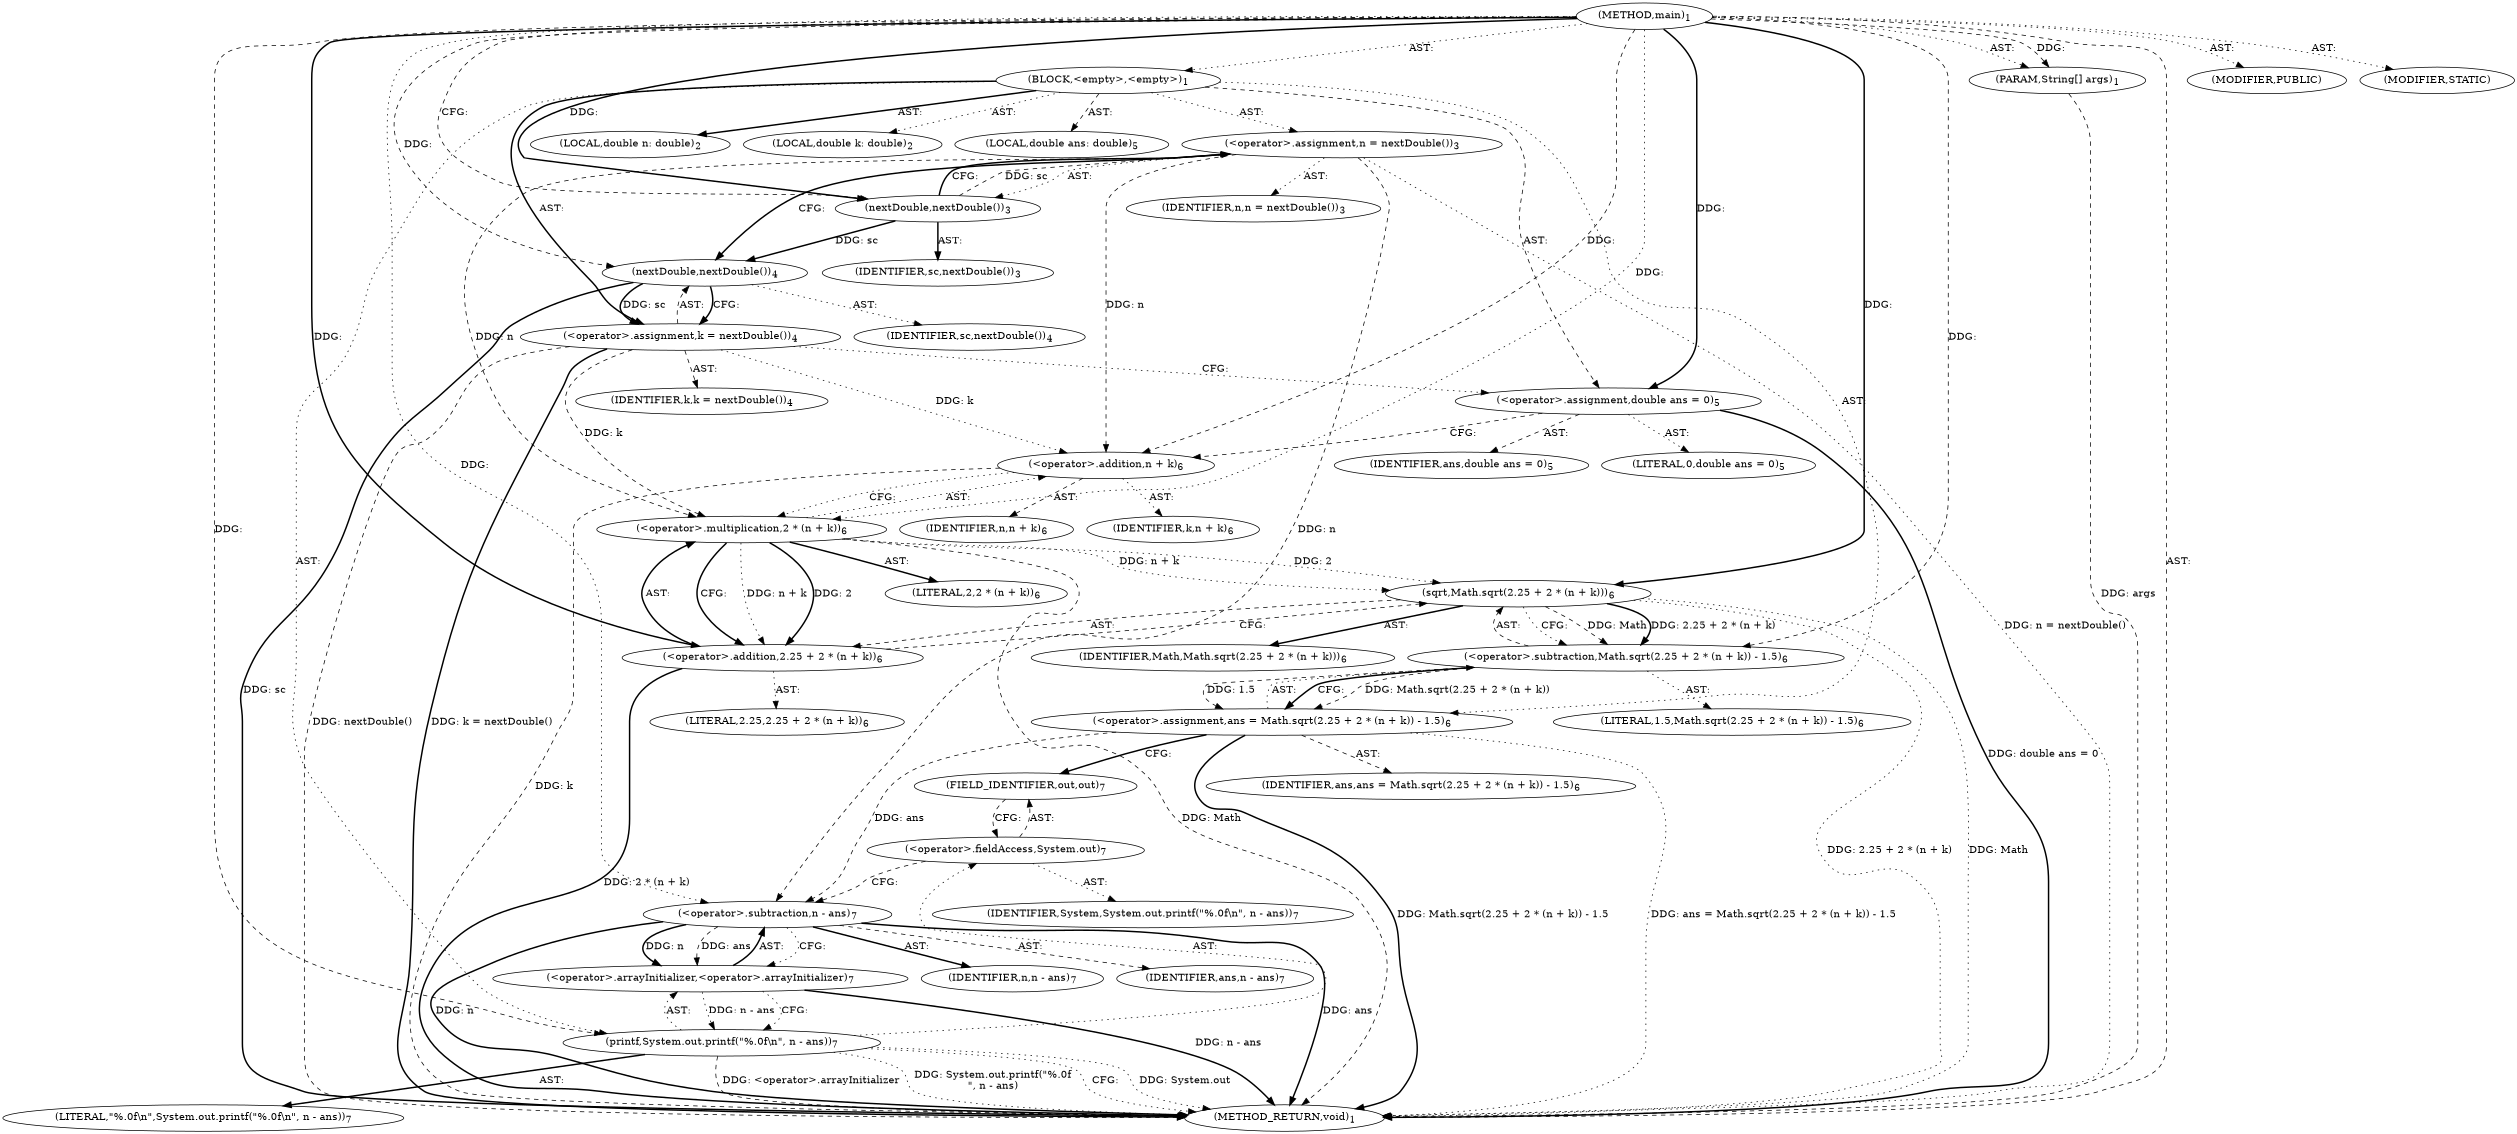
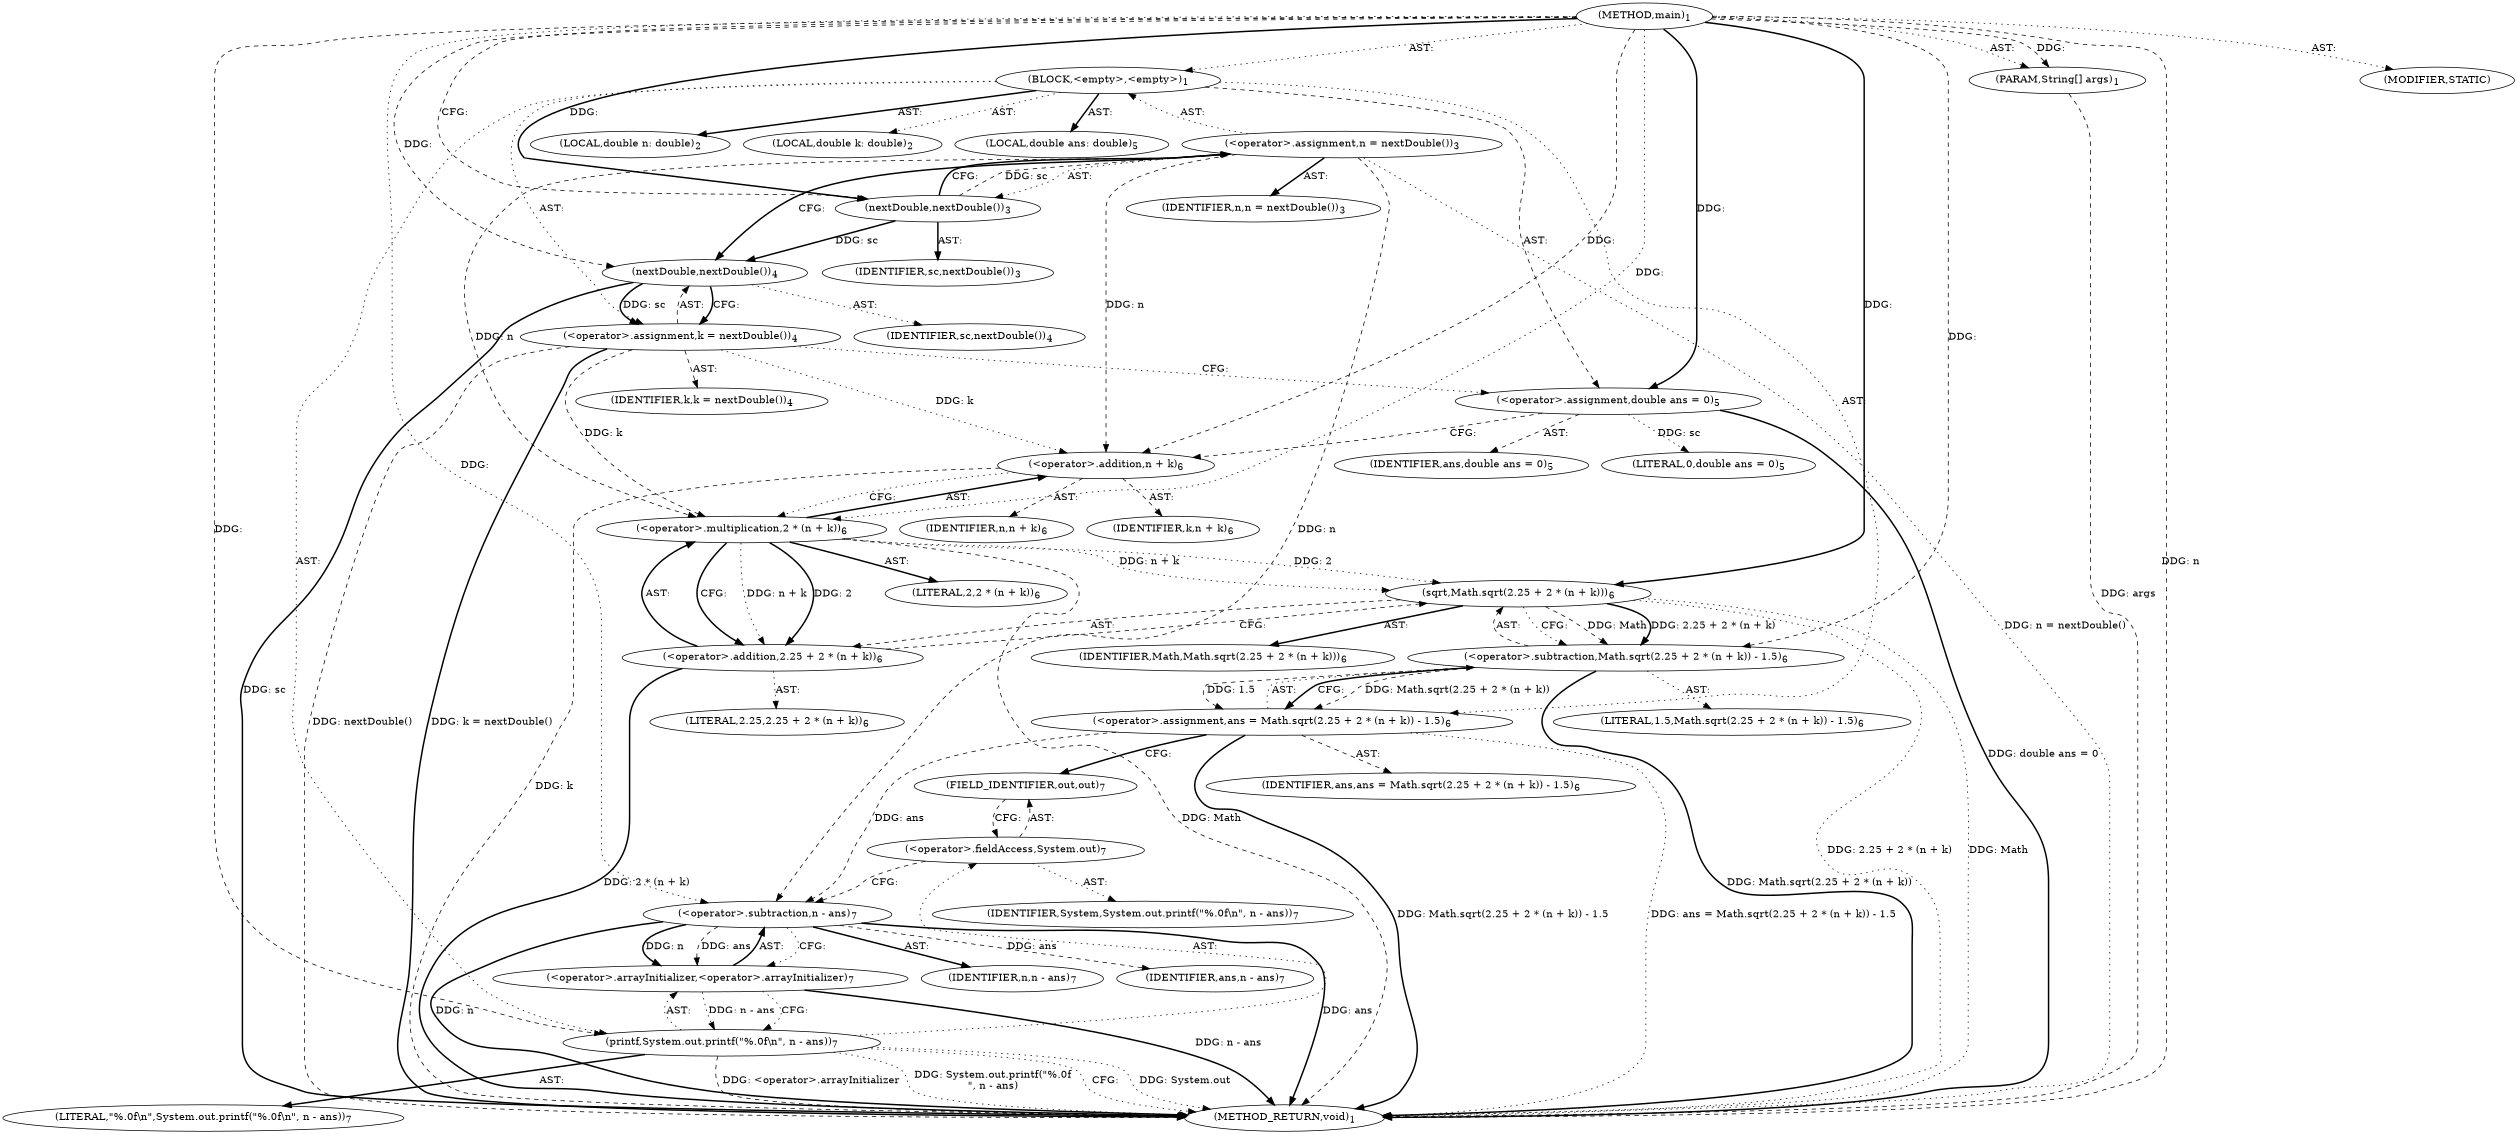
  digraph {
    edge [style=dashed]
    n1 [label=<(METHOD,main)<SUB>1</SUB>>]
    n2 [label=<(PARAM,String[] args)<SUB>1</SUB>>]
    n3 [label=<(BLOCK,&lt;empty&gt;,&lt;empty&gt;)<SUB>1</SUB>>]
    n4 [label=<(nextDouble,nextDouble())<SUB>3</SUB>>]
    n5 [label=<(nextDouble,nextDouble())<SUB>4</SUB>>]
    n6 [label=<(&lt;operator&gt;.assignment,double ans = 0)<SUB>5</SUB>>]
    n7 [label=<(&lt;operator&gt;.subtraction,Math.sqrt(2.25 + 2 * (n + k)) - 1.5)<SUB>6</SUB>>]
    n8 [label=<(sqrt,Math.sqrt(2.25 + 2 * (n + k)))<SUB>6</SUB>>]
    n9 [label=<(&lt;operator&gt;.addition,2.25 + 2 * (n + k))<SUB>6</SUB>>]
    n10 [label=<(&lt;operator&gt;.multiplication,2 * (n + k))<SUB>6</SUB>>]
    n11 [label=<(&lt;operator&gt;.addition,n + k)<SUB>6</SUB>>]
    n12 [label=<(printf,System.out.printf(&quot;%.0f\n&quot;, n - ans))<SUB>7</SUB>>]
    n13 [label=<(&lt;operator&gt;.subtraction,n - ans)<SUB>7</SUB>>]
-   n14 [label=<(MODIFIER,PUBLIC)>]
    n15 [label=<(MODIFIER,STATIC)>]
    n16 [label=<(METHOD_RETURN,void)<SUB>1</SUB>>]
    n17 [label=<(LOCAL,double n: double)<SUB>2</SUB>>]
    n18 [label=<(LOCAL,double k: double)<SUB>2</SUB>>]
    n19 [label=<(&lt;operator&gt;.assignment,n = nextDouble())<SUB>3</SUB>>]
    n20 [label=<(&lt;operator&gt;.assignment,k = nextDouble())<SUB>4</SUB>>]
    n21 [label=<(LOCAL,double ans: double)<SUB>5</SUB>>]
    n22 [label=<(&lt;operator&gt;.assignment,ans = Math.sqrt(2.25 + 2 * (n + k)) - 1.5)<SUB>6</SUB>>]
    n23 [label=<(IDENTIFIER,sc,nextDouble())<SUB>3</SUB>>]
    n24 [label=<(IDENTIFIER,sc,nextDouble())<SUB>4</SUB>>]
    n25 [label=<(IDENTIFIER,ans,double ans = 0)<SUB>5</SUB>>]
    n26 [label=<(LITERAL,0,double ans = 0)<SUB>5</SUB>>]
    n27 [label=<(LITERAL,1.5,Math.sqrt(2.25 + 2 * (n + k)) - 1.5)<SUB>6</SUB>>]
    n28 [label=<(IDENTIFIER,Math,Math.sqrt(2.25 + 2 * (n + k)))<SUB>6</SUB>>]
    n29 [label=<(LITERAL,2.25,2.25 + 2 * (n + k))<SUB>6</SUB>>]
    n30 [label=<(LITERAL,2,2 * (n + k))<SUB>6</SUB>>]
    n31 [label=<(IDENTIFIER,n,n + k)<SUB>6</SUB>>]
    n32 [label=<(IDENTIFIER,k,n + k)<SUB>6</SUB>>]
    n33 [label=<(&lt;operator&gt;.fieldAccess,System.out)<SUB>7</SUB>>]
    n34 [label=<(LITERAL,&quot;%.0f\n&quot;,System.out.printf(&quot;%.0f\n&quot;, n - ans))<SUB>7</SUB>>]
    n35 [label=<(&lt;operator&gt;.arrayInitializer,&lt;operator&gt;.arrayInitializer)<SUB>7</SUB>>]
    n36 [label=<(IDENTIFIER,n,n - ans)<SUB>7</SUB>>]
    n37 [label=<(IDENTIFIER,ans,n - ans)<SUB>7</SUB>>]
    n38 [label=<(IDENTIFIER,n,n = nextDouble())<SUB>3</SUB>>]
    n39 [label=<(IDENTIFIER,k,k = nextDouble())<SUB>4</SUB>>]
    n40 [label=<(IDENTIFIER,ans,ans = Math.sqrt(2.25 + 2 * (n + k)) - 1.5)<SUB>6</SUB>>]
    n41 [label=<(FIELD_IDENTIFIER,out,out)<SUB>7</SUB>>]
    n42 [label=<(IDENTIFIER,System,System.out.printf(&quot;%.0f\n&quot;, n - ans))<SUB>7</SUB>>]
    n1 -> n2 [label="AST: " style=dotted]
    n1 -> n2 [label="DDG: "]
    n1 -> n3 [label="AST: " style=dotted]
    n1 -> n4 [label="CFG: "]
    n1 -> n4 [label="DDG: " style=bold]
    n1 -> n5 [label="DDG: "]
    n1 -> n6 [label="DDG: " style=bold]
    n1 -> n7 [label="DDG: "]
    n1 -> n8 [label="DDG: " style=bold]
-   n1 -> n9 [label="DDG: " style=bold]
    n1 -> n10 [label="DDG: " style=dotted]
    n1 -> n11 [label="DDG: "]
    n1 -> n12 [label="DDG: "]
    n1 -> n13 [label="DDG: " style=dotted]
-   n1 -> n14 [label="AST: " style=dotted]
    n1 -> n15 [label="AST: " style=dotted]
-   n1 -> n16 [label="AST: "]
+   n1 -> n16 [label="DDG: n"]
    n2 -> n16 [label="DDG: args"]
    n3 -> n6 [label="AST: "]
    n3 -> n12 [label="AST: " style=dotted]
    n3 -> n17 [label="AST: " style=bold]
    n3 -> n18 [label="AST: " style=dotted]
-   n3 -> n19 [label="AST: " style=dotted]
-   n3 -> n20 [label="AST: " style=bold]
-   n3 -> n21 [label="AST: "]
+   n19 -> n3 [label="AST: " style=dotted]
+   n3 -> n20 [label="AST: " style=dotted]
+   n3 -> n21 [label="AST: " style=bold]
    n3 -> n22 [label="AST: " style=dotted]
    n4 -> n5 [label="DDG: sc" style=bold]
    n4 -> n19 [label="CFG: " style=bold]
    n4 -> n19 [label="DDG: sc"]
    n4 -> n23 [label="AST: " style=bold]
    n5 -> n16 [label="DDG: sc" style=bold]
    n5 -> n20 [label="CFG: " style=bold]
    n5 -> n20 [label="DDG: sc" style=bold]
    n5 -> n24 [label="AST: " style=dotted]
    n6 -> n11 [label="CFG: "]
    n6 -> n16 [label="DDG: double ans = 0" style=bold]
    n6 -> n25 [label="AST: "]
-   n6 -> n26 [label="AST: " style=dotted]
+   n6 -> n26 [label="DDG: sc" style=dotted]
    n7 -> n8 [label="AST: "]
+   n7 -> n16 [label="DDG: Math.sqrt(2.25 + 2 * (n + k))" style=bold]
    n7 -> n22 [label="CFG: " style=bold]
    n7 -> n22 [label="DDG: Math.sqrt(2.25 + 2 * (n + k))"]
    n7 -> n22 [label="DDG: 1.5"]
    n7 -> n27 [label="AST: " style=dotted]
    n8 -> n7 [label="CFG: " style=dotted]
    n8 -> n7 [label="DDG: Math"]
    n8 -> n7 [label="DDG: 2.25 + 2 * (n + k)" style=bold]
    n8 -> n9 [label="AST: "]
    n8 -> n16 [label="DDG: 2.25 + 2 * (n + k)" style=dotted]
    n8 -> n16 [label="DDG: Math" style=dotted]
    n8 -> n28 [label="AST: " style=bold]
    n9 -> n8 [label="CFG: "]
    n9 -> n10 [label="AST: " style=bold]
    n9 -> n16 [label="DDG: 2 * (n + k)" style=bold]
    n9 -> n29 [label="AST: " style=dotted]
    n10 -> n8 [label="DDG: 2" style=dotted]
    n10 -> n8 [label="DDG: n + k" style=dotted]
    n10 -> n9 [label="CFG: " style=bold]
    n10 -> n9 [label="DDG: 2" style=bold]
    n10 -> n9 [label="DDG: n + k" style=dotted]
-   n10 -> n11 [label="AST: " style=dotted]
+   n10 -> n11 [label="AST: " style=bold]
    n10 -> n16 [label="DDG: Math"]
    n10 -> n30 [label="AST: " style=bold]
    n11 -> n10 [label="CFG: " style=dotted]
    n11 -> n16 [label="DDG: k"]
    n11 -> n31 [label="AST: "]
-   n11 -> n32 [label="AST: " style=dotted]
+   n11 -> n32 [label="AST: "]
    n12 -> n16 [label="CFG: " style=dotted]
    n12 -> n16 [label="DDG: System.out" style=dotted]
    n12 -> n16 [label="DDG: &lt;operator&gt;.arrayInitializer"]
    n12 -> n16 [label="DDG: System.out.printf(&quot;%.0f\n&quot;, n - ans)" style=dotted]
    n12 -> n33 [label="AST: " style=dotted]
    n12 -> n34 [label="AST: " style=bold]
    n12 -> n35 [label="AST: " style=dotted]
    n13 -> n16 [label="DDG: n" style=bold]
    n13 -> n16 [label="DDG: ans" style=bold]
    n13 -> n35 [label="CFG: " style=dotted]
    n13 -> n35 [label="DDG: n" style=bold]
    n13 -> n35 [label="DDG: ans"]
    n13 -> n36 [label="AST: " style=bold]
-   n13 -> n37 [label="AST: "]
+   n13 -> n37 [label="DDG: ans"]
    n19 -> n4 [label="AST: " style=dotted]
    n19 -> n5 [label="CFG: " style=bold]
    n19 -> n10 [label="DDG: n"]
    n19 -> n11 [label="DDG: n"]
    n19 -> n13 [label="DDG: n"]
    n19 -> n16 [label="DDG: n = nextDouble()" style=dotted]
-   n19 -> n38 [label="AST: " style=dotted]
+   n19 -> n38 [label="AST: " style=bold]
    n20 -> n5 [label="AST: "]
    n20 -> n6 [label="CFG: " style=dotted]
    n20 -> n10 [label="DDG: k"]
    n20 -> n11 [label="DDG: k" style=dotted]
    n20 -> n16 [label="DDG: nextDouble()"]
    n20 -> n16 [label="DDG: k = nextDouble()" style=bold]
    n20 -> n39 [label="AST: "]
    n22 -> n7 [label="AST: " style=dotted]
    n22 -> n13 [label="DDG: ans"]
    n22 -> n16 [label="DDG: Math.sqrt(2.25 + 2 * (n + k)) - 1.5" style=bold]
    n22 -> n16 [label="DDG: ans = Math.sqrt(2.25 + 2 * (n + k)) - 1.5" style=dotted]
    n22 -> n40 [label="AST: "]
    n22 -> n41 [label="CFG: " style=bold]
    n33 -> n13 [label="CFG: "]
    n33 -> n41 [label="AST: "]
    n33 -> n42 [label="AST: " style=dotted]
    n35 -> n12 [label="CFG: " style=dotted]
    n35 -> n12 [label="DDG: n - ans" style=dotted]
    n35 -> n13 [label="AST: " style=bold]
    n35 -> n16 [label="DDG: n - ans" style=bold]
    n41 -> n33 [label="CFG: "]
  }
